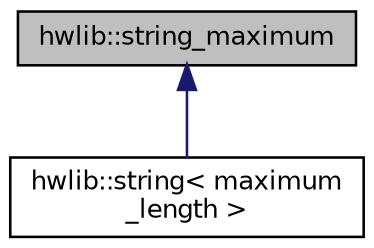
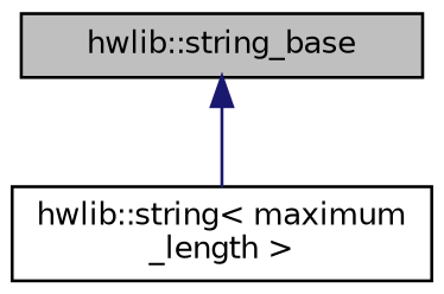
  digraph {
    node [color=black fontname=Helvetica fontsize=10 shape=record style=filled]
-   n1 [fillcolor=grey75 fontcolor=black height=0.2 label="hwlib::string_maximum" width=0.4]
+   n1 [fillcolor=grey75 fontcolor=black height=0.2 label="hwlib::string_base" width=0.4]
    n2 [fillcolor=white height=0.2 label="hwlib::string\< maximum\l_length \>" width=0.4]
    n1 -> n2 [color=midnightblue dir=back fontname=Helvetica fontsize=10 labelfontname=Helvetica labelfontsize=10 style=solid]
  }
